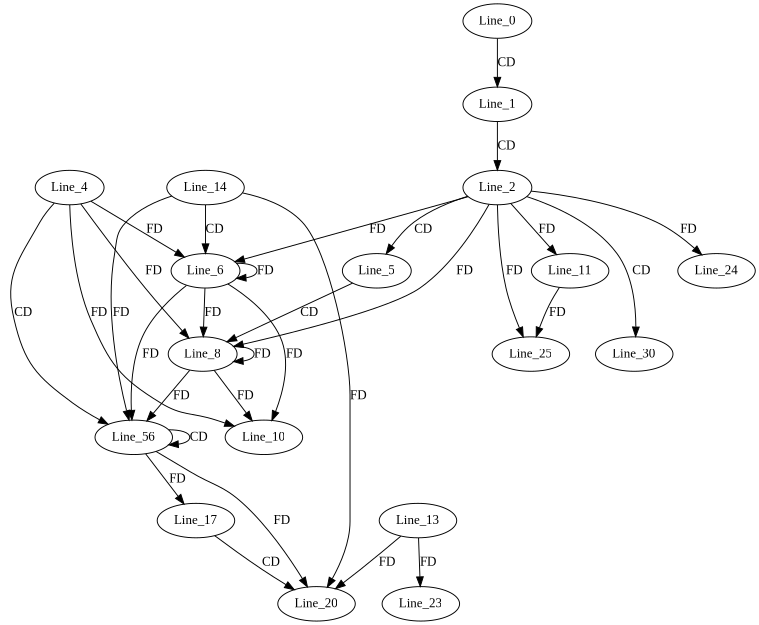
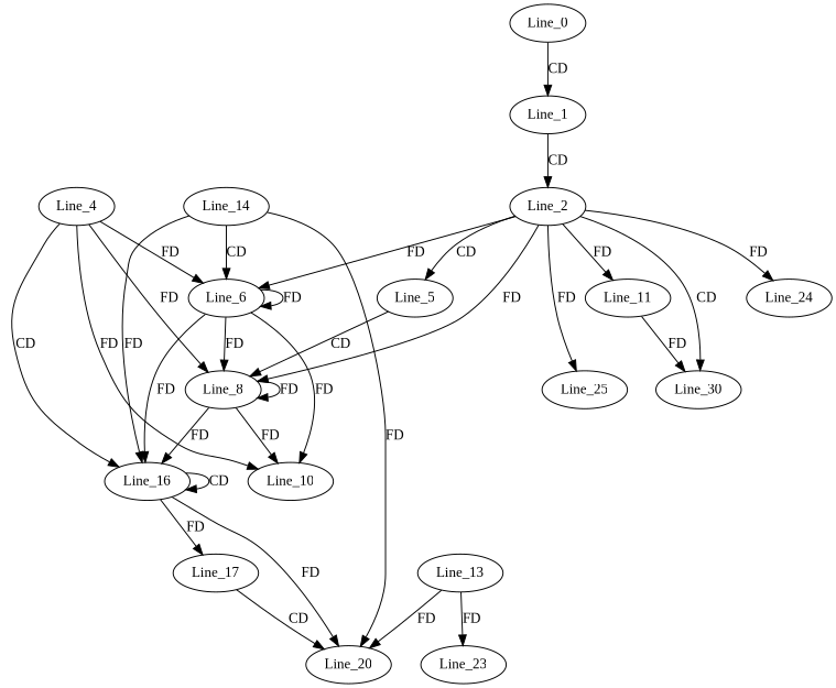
  digraph {
    fontname="Liberation Serif"
    node [fontname="Liberation Serif"]
    edge [fontname="Liberation Serif"]
    Line_0
    Line_1
    Line_2
    Line_5
    Line_6
    Line_8
    Line_11
    Line_24
    Line_25
    Line_30
    Line_10
-   Line_16 [label=Line_56]
+   Line_16
    Line_17
    Line_20
    Line_4
    Line_14
    Line_13
    Line_23
    Line_0 -> Line_1 [label=CD]
    Line_1 -> Line_2 [label=CD]
    Line_2 -> Line_5 [label=CD]
    Line_2 -> Line_6 [label=FD]
    Line_2 -> Line_8 [label=FD]
    Line_2 -> Line_11 [label=FD]
    Line_2 -> Line_24 [label=FD]
    Line_2 -> Line_25 [label=FD]
    Line_2 -> Line_30 [label=CD]
    Line_5 -> Line_8 [label=CD]
    Line_6 -> Line_6 [label=FD]
    Line_6 -> Line_8 [label=FD]
    Line_6 -> Line_10 [label=FD]
    Line_6 -> Line_16 [label=FD]
    Line_8 -> Line_8 [label=FD]
    Line_8 -> Line_10 [label=FD]
    Line_8 -> Line_16 [label=FD]
-   Line_11 -> Line_25 [label=FD]
+   Line_11 -> Line_30 [label=FD]
    Line_16 -> Line_16 [label=CD]
    Line_16 -> Line_17 [label=FD]
    Line_16 -> Line_20 [label=FD]
    Line_17 -> Line_20 [label=CD]
    Line_4 -> Line_6 [label=FD]
    Line_4 -> Line_8 [label=FD]
    Line_4 -> Line_10 [label=FD]
    Line_4 -> Line_16 [label=CD]
    Line_14 -> Line_6 [label=CD]
    Line_14 -> Line_16 [label=FD]
    Line_14 -> Line_20 [label=FD]
    Line_13 -> Line_20 [label=FD]
    Line_13 -> Line_23 [label=FD]
  }
